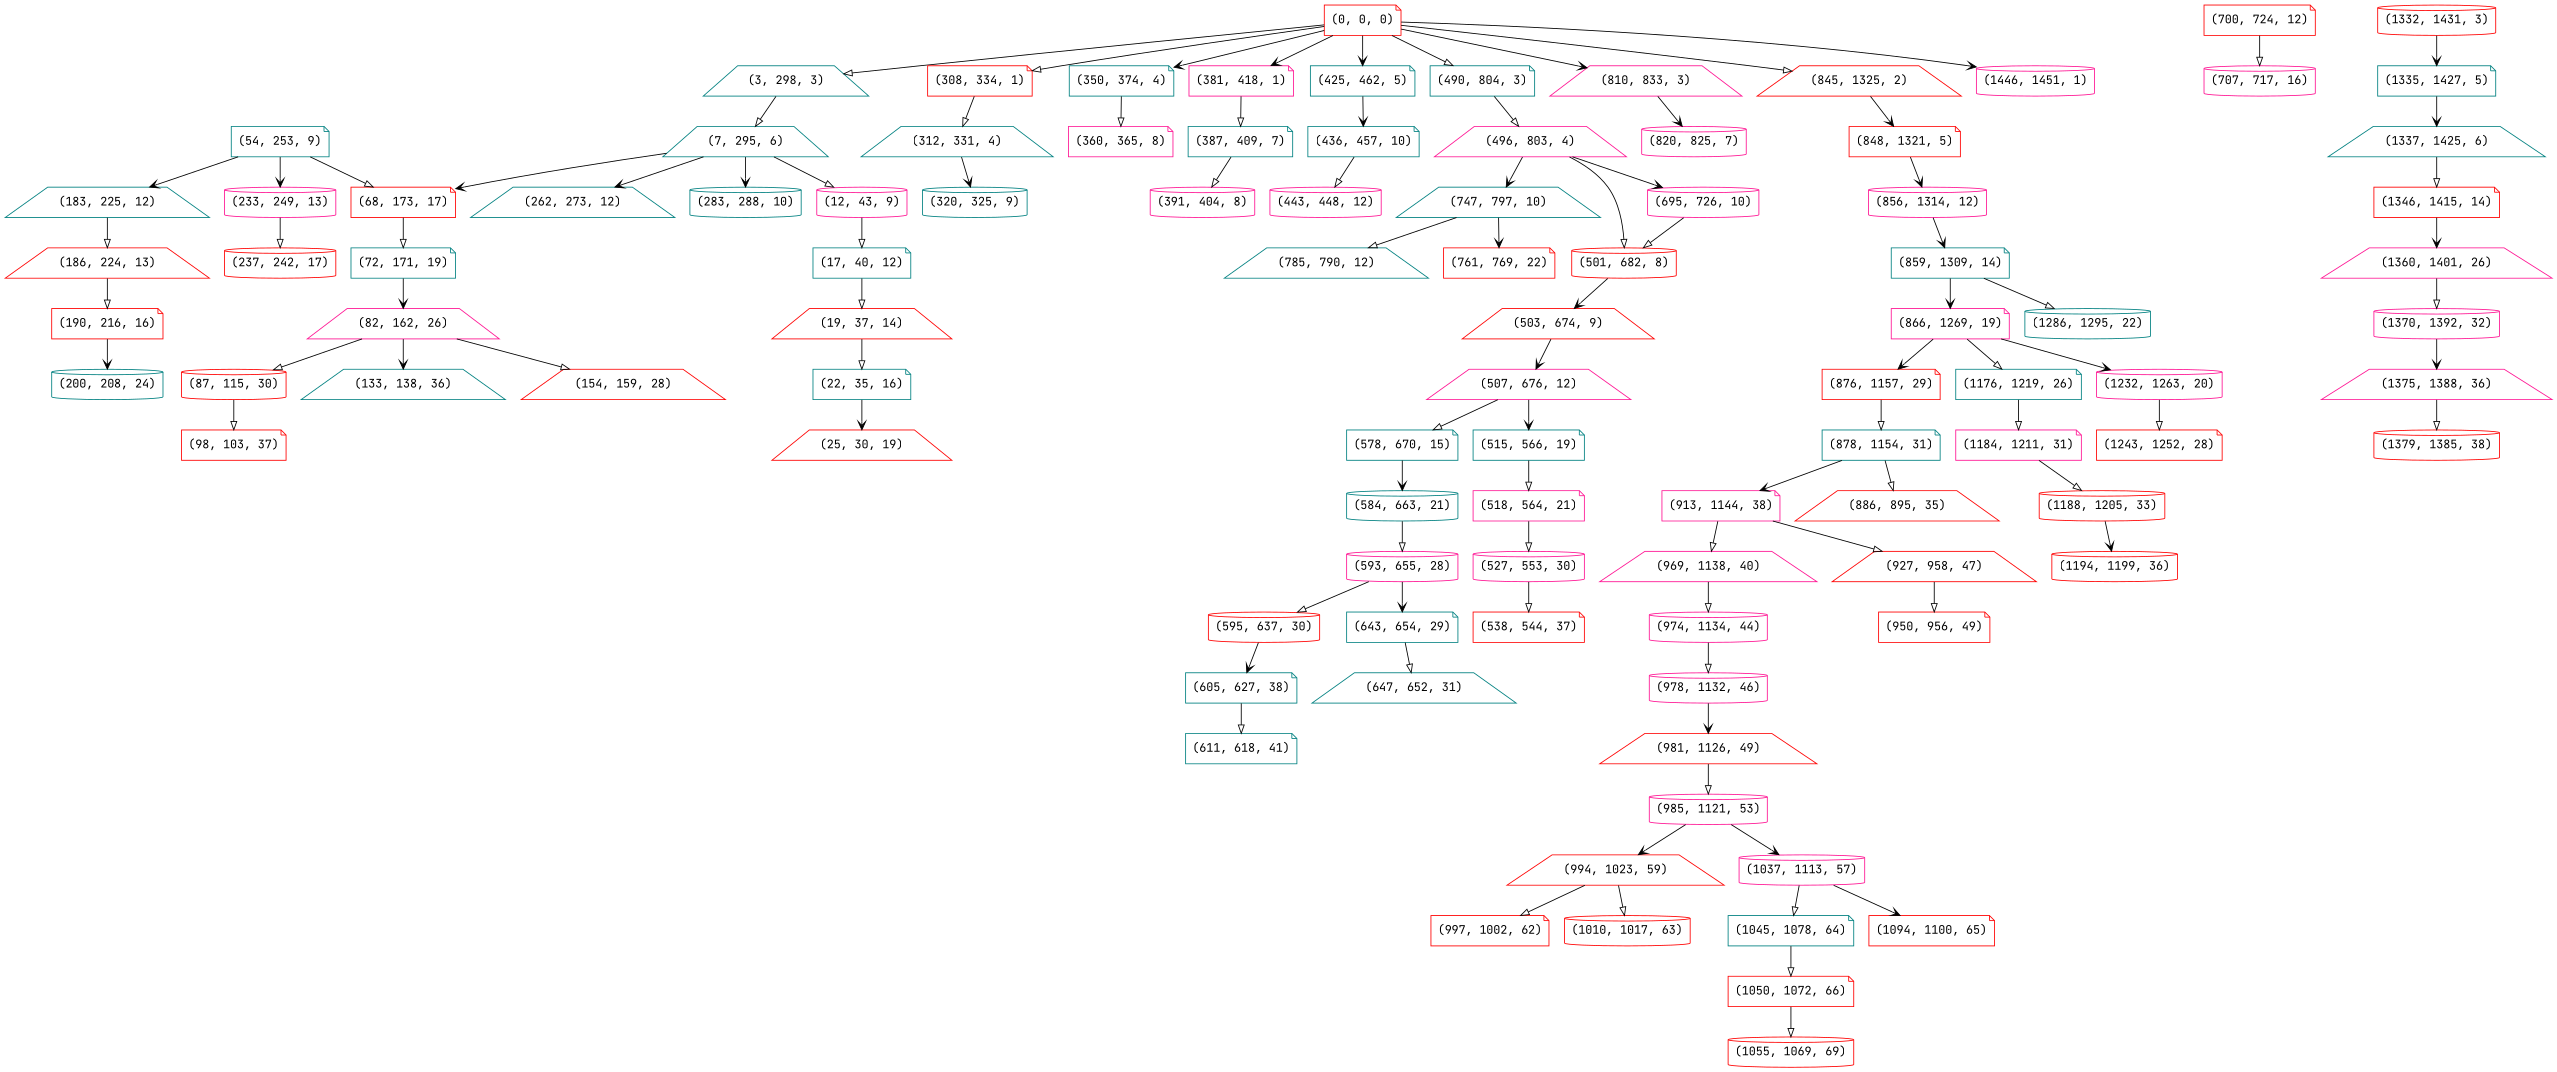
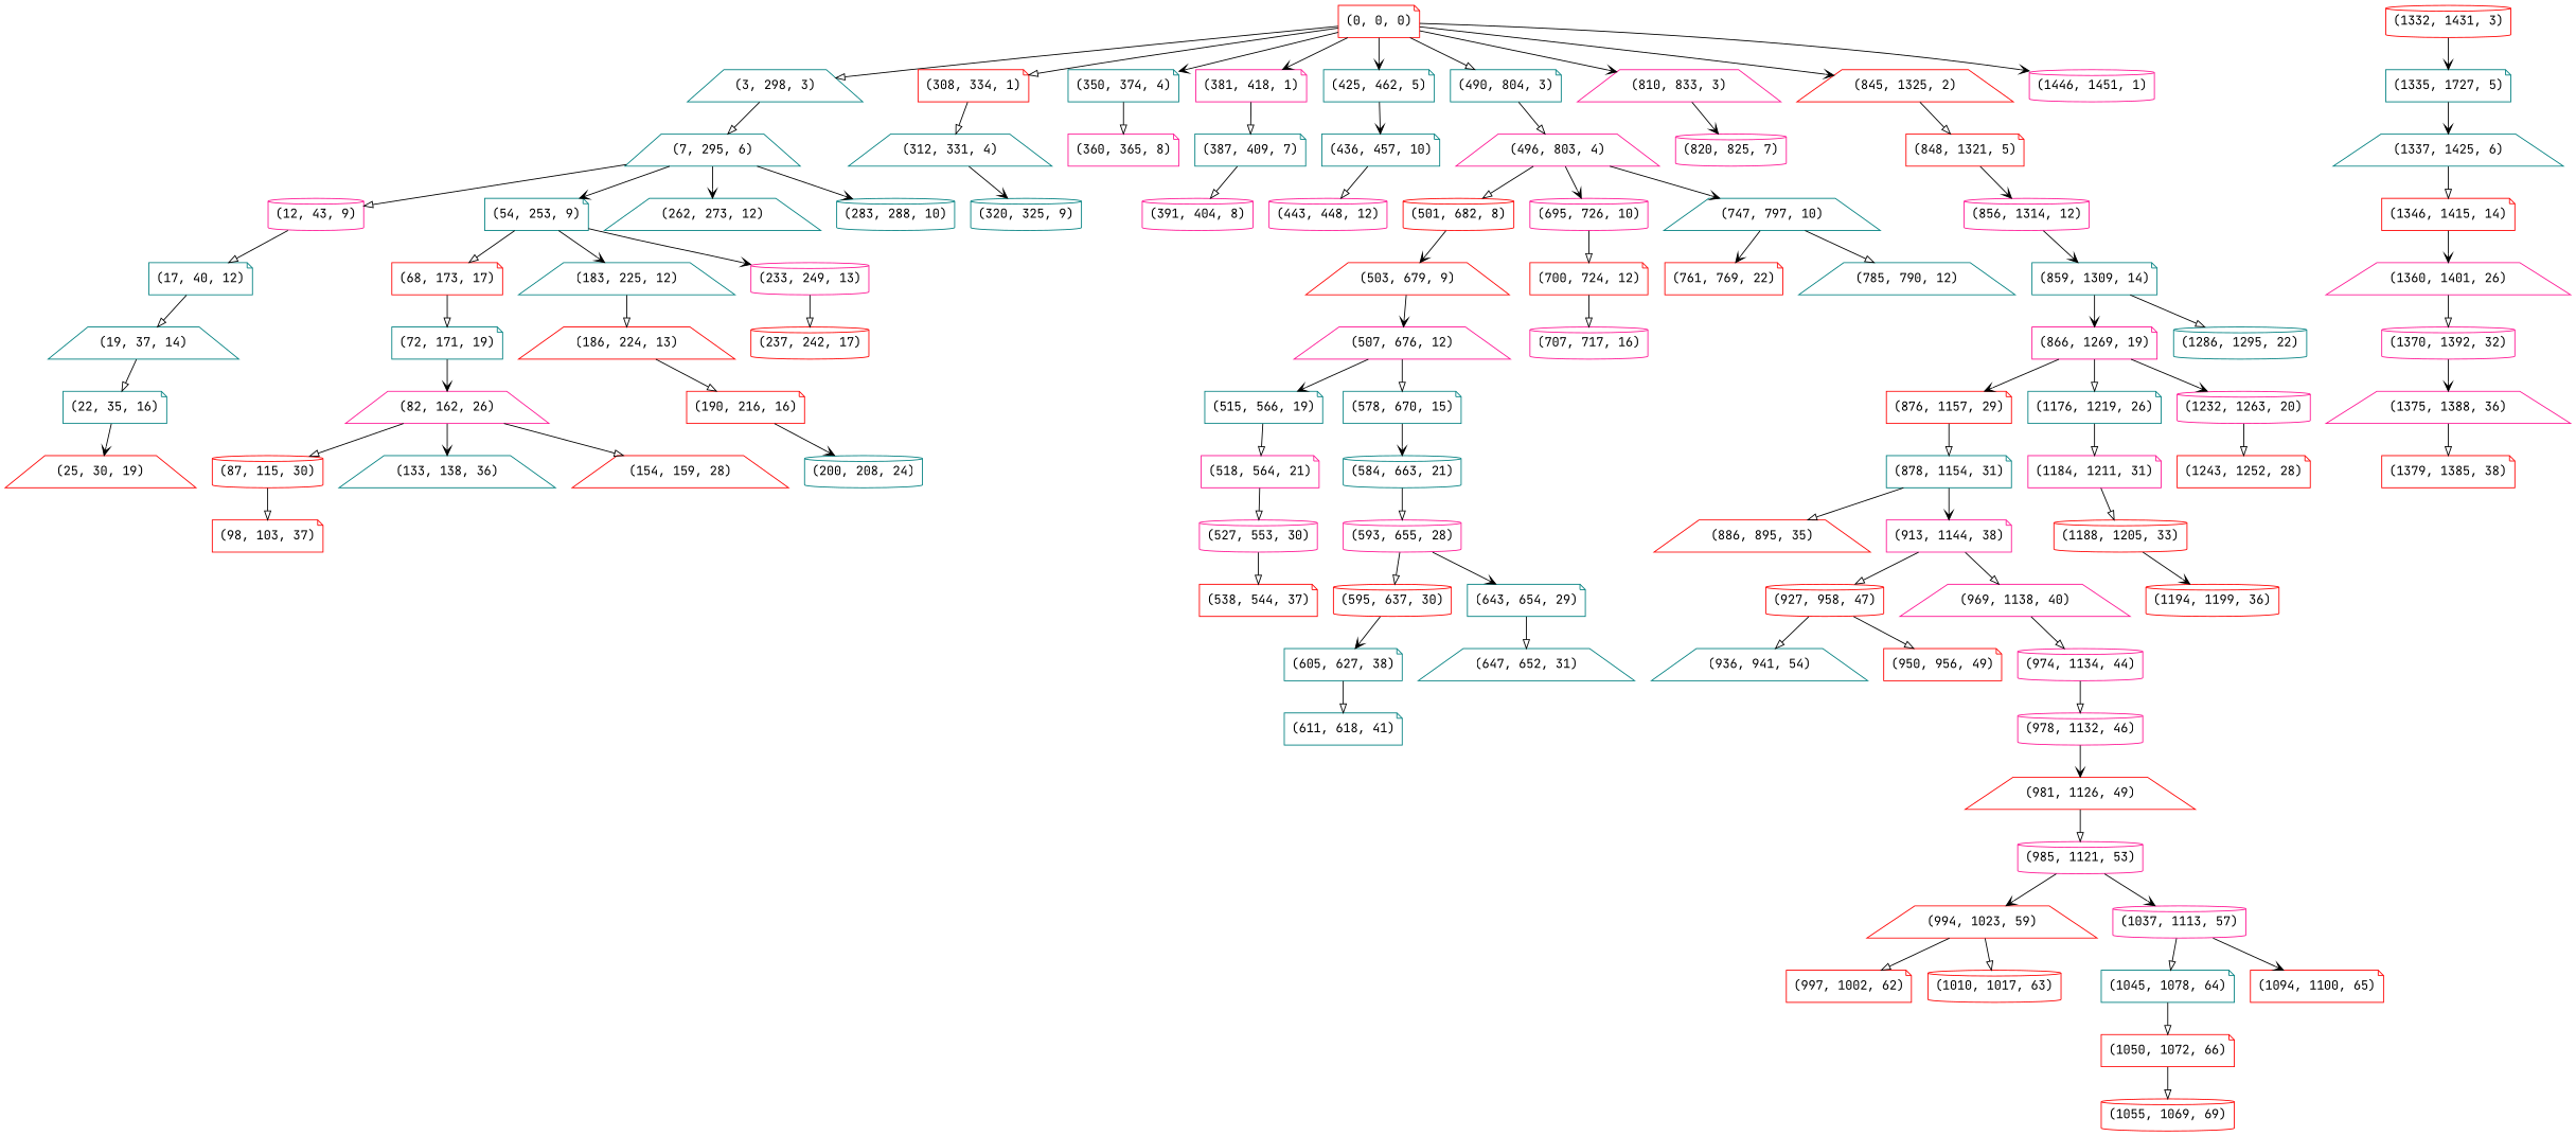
  digraph {
    fontname="JetBrains Mono"
    node [color=red fontname="JetBrains Mono" shape=note]
    edge [arrowhead=onormal fontname="JetBrains Mono"]
    "(3, 298, 3)" [color=teal shape=trapezium]
    "(0, 0, 0)"
    "(308, 334, 1)"
    "(350, 374, 4)" [color=teal]
    "(381, 418, 1)" [color=deeppink]
    "(425, 462, 5)" [color=teal]
    "(490, 804, 3)" [color=teal]
    "(810, 833, 3)" [color=deeppink shape=trapezium]
    "(845, 1325, 2)" [shape=trapezium]
    "(1446, 1451, 1)" [color=deeppink shape=cylinder]
    "(7, 295, 6)" [color=teal shape=trapezium]
    "(312, 331, 4)" [color=teal shape=trapezium]
    "(360, 365, 8)" [color=deeppink]
    "(387, 409, 7)" [color=teal]
    "(436, 457, 10)" [color=teal]
    "(496, 803, 4)" [color=deeppink shape=trapezium]
    "(820, 825, 7)" [color=deeppink shape=cylinder]
    "(848, 1321, 5)"
    "(12, 43, 9)" [color=deeppink shape=cylinder]
    "(54, 253, 9)" [color=teal]
    "(262, 273, 12)" [color=teal shape=trapezium]
    "(283, 288, 10)" [color=teal shape=cylinder]
    "(17, 40, 12)" [color=teal]
    "(68, 173, 17)"
    "(183, 225, 12)" [color=teal shape=trapezium]
    "(233, 249, 13)" [color=deeppink shape=cylinder]
-   "(19, 37, 14)" [shape=trapezium]
+   "(19, 37, 14)" [color=teal shape=trapezium]
    "(22, 35, 16)" [color=teal]
    "(25, 30, 19)" [shape=trapezium]
    "(72, 171, 19)" [color=teal]
    "(186, 224, 13)" [shape=trapezium]
    "(237, 242, 17)" [shape=cylinder]
    "(82, 162, 26)" [color=deeppink shape=trapezium]
    "(87, 115, 30)" [shape=cylinder]
    "(133, 138, 36)" [color=teal shape=trapezium]
    "(154, 159, 28)" [shape=trapezium]
    "(98, 103, 37)"
    "(190, 216, 16)"
    "(200, 208, 24)" [color=teal shape=cylinder]
    "(320, 325, 9)" [color=teal shape=cylinder]
    "(391, 404, 8)" [color=deeppink shape=cylinder]
    "(443, 448, 12)" [color=deeppink shape=cylinder]
    "(501, 682, 8)" [shape=cylinder]
    "(695, 726, 10)" [color=deeppink shape=cylinder]
    "(747, 797, 10)" [color=teal shape=trapezium]
-   "(503, 679, 9)" [shape=trapezium label="(503, 674, 9)"]
+   "(503, 679, 9)" [shape=trapezium]
    "(700, 724, 12)"
    "(761, 769, 22)"
    "(785, 790, 12)" [color=teal shape=trapezium]
    "(507, 676, 12)" [color=deeppink shape=trapezium]
    "(515, 566, 19)" [color=teal]
    "(578, 670, 15)" [color=teal]
    "(518, 564, 21)" [color=deeppink]
    "(584, 663, 21)" [color=teal shape=cylinder]
    "(527, 553, 30)" [color=deeppink shape=cylinder]
    "(538, 544, 37)"
    "(593, 655, 28)" [color=deeppink shape=cylinder]
    "(595, 637, 30)" [shape=cylinder]
    "(643, 654, 29)" [color=teal]
    "(605, 627, 38)" [color=teal]
    "(647, 652, 31)" [color=teal shape=trapezium]
    "(611, 618, 41)" [color=teal]
    "(707, 717, 16)" [color=deeppink shape=cylinder]
    "(856, 1314, 12)" [color=deeppink shape=cylinder]
    "(859, 1309, 14)" [color=teal]
    "(866, 1269, 19)" [color=deeppink]
    "(1286, 1295, 22)" [color=teal shape=cylinder]
    "(876, 1157, 29)"
    "(1176, 1219, 26)" [color=teal]
    "(1232, 1263, 20)" [color=deeppink shape=cylinder]
    "(878, 1154, 31)" [color=teal]
    "(1184, 1211, 31)" [color=deeppink]
    "(1243, 1252, 28)"
    "(886, 895, 35)" [shape=trapezium]
    "(913, 1144, 38)" [color=deeppink]
-   "(927, 958, 47)" [shape=trapezium]
+   "(927, 958, 47)" [shape=cylinder]
    "(969, 1138, 40)" [color=deeppink shape=trapezium]
+   "(936, 941, 54)" [color=teal shape=trapezium]
    "(950, 956, 49)"
    "(974, 1134, 44)" [color=deeppink shape=cylinder]
    "(978, 1132, 46)" [color=deeppink shape=cylinder]
    "(981, 1126, 49)" [shape=trapezium]
    "(985, 1121, 53)" [color=deeppink shape=cylinder]
    "(994, 1023, 59)" [shape=trapezium]
    "(1037, 1113, 57)" [color=deeppink shape=cylinder]
    "(997, 1002, 62)"
    "(1010, 1017, 63)" [shape=cylinder]
    "(1045, 1078, 64)" [color=teal]
    "(1094, 1100, 65)"
    "(1050, 1072, 66)"
    "(1055, 1069, 69)" [shape=cylinder]
    "(1188, 1205, 33)" [shape=cylinder]
    "(1194, 1199, 36)" [shape=cylinder]
    "(1332, 1431, 3)" [shape=cylinder]
-   "(1335, 1427, 5)" [color=teal]
+   "(1335, 1427, 5)" [color=teal label="(1335, 1727, 5)"]
    "(1337, 1425, 6)" [color=teal shape=trapezium]
    "(1346, 1415, 14)"
    "(1360, 1401, 26)" [color=deeppink shape=trapezium]
    "(1370, 1392, 32)" [color=deeppink shape=cylinder]
    "(1375, 1388, 36)" [color=deeppink shape=trapezium]
-   "(1379, 1385, 38)" [shape=cylinder]
+   "(1379, 1385, 38)"
    "(3, 298, 3)" -> "(7, 295, 6)"
    "(0, 0, 0)" -> "(3, 298, 3)"
    "(0, 0, 0)" -> "(308, 334, 1)"
    "(0, 0, 0)" -> "(350, 374, 4)" [arrowhead=vee]
    "(0, 0, 0)" -> "(381, 418, 1)" [arrowhead=vee]
    "(0, 0, 0)" -> "(425, 462, 5)" [arrowhead=vee]
    "(0, 0, 0)" -> "(490, 804, 3)"
    "(0, 0, 0)" -> "(810, 833, 3)" [arrowhead=vee]
-   "(0, 0, 0)" -> "(845, 1325, 2)"
+   "(0, 0, 0)" -> "(845, 1325, 2)" [arrowhead=vee]
    "(0, 0, 0)" -> "(1446, 1451, 1)" [arrowhead=vee]
    "(308, 334, 1)" -> "(312, 331, 4)"
    "(350, 374, 4)" -> "(360, 365, 8)"
    "(381, 418, 1)" -> "(387, 409, 7)"
    "(425, 462, 5)" -> "(436, 457, 10)" [arrowhead=vee]
    "(490, 804, 3)" -> "(496, 803, 4)"
    "(810, 833, 3)" -> "(820, 825, 7)" [arrowhead=vee]
-   "(845, 1325, 2)" -> "(848, 1321, 5)" [arrowhead=vee]
+   "(845, 1325, 2)" -> "(848, 1321, 5)"
    "(7, 295, 6)" -> "(12, 43, 9)"
-   "(7, 295, 6)" -> "(68, 173, 17)" [arrowhead=vee]
+   "(7, 295, 6)" -> "(54, 253, 9)" [arrowhead=vee]
    "(7, 295, 6)" -> "(262, 273, 12)" [arrowhead=vee]
    "(7, 295, 6)" -> "(283, 288, 10)" [arrowhead=vee]
    "(312, 331, 4)" -> "(320, 325, 9)" [arrowhead=vee]
    "(387, 409, 7)" -> "(391, 404, 8)"
    "(436, 457, 10)" -> "(443, 448, 12)"
    "(496, 803, 4)" -> "(501, 682, 8)"
    "(496, 803, 4)" -> "(695, 726, 10)" [arrowhead=vee]
    "(496, 803, 4)" -> "(747, 797, 10)" [arrowhead=vee]
    "(848, 1321, 5)" -> "(856, 1314, 12)" [arrowhead=vee]
    "(12, 43, 9)" -> "(17, 40, 12)"
    "(54, 253, 9)" -> "(68, 173, 17)"
    "(54, 253, 9)" -> "(183, 225, 12)" [arrowhead=vee]
    "(54, 253, 9)" -> "(233, 249, 13)" [arrowhead=vee]
    "(17, 40, 12)" -> "(19, 37, 14)"
    "(68, 173, 17)" -> "(72, 171, 19)"
    "(183, 225, 12)" -> "(186, 224, 13)"
    "(233, 249, 13)" -> "(237, 242, 17)"
    "(19, 37, 14)" -> "(22, 35, 16)"
    "(22, 35, 16)" -> "(25, 30, 19)" [arrowhead=vee]
    "(72, 171, 19)" -> "(82, 162, 26)" [arrowhead=vee]
    "(186, 224, 13)" -> "(190, 216, 16)"
    "(82, 162, 26)" -> "(87, 115, 30)"
    "(82, 162, 26)" -> "(133, 138, 36)" [arrowhead=vee]
    "(82, 162, 26)" -> "(154, 159, 28)"
    "(87, 115, 30)" -> "(98, 103, 37)"
    "(190, 216, 16)" -> "(200, 208, 24)" [arrowhead=vee]
    "(501, 682, 8)" -> "(503, 679, 9)" [arrowhead=vee]
-   "(695, 726, 10)" -> "(501, 682, 8)"
+   "(695, 726, 10)" -> "(700, 724, 12)"
    "(747, 797, 10)" -> "(761, 769, 22)" [arrowhead=vee]
    "(747, 797, 10)" -> "(785, 790, 12)"
    "(503, 679, 9)" -> "(507, 676, 12)" [arrowhead=vee]
    "(700, 724, 12)" -> "(707, 717, 16)"
    "(507, 676, 12)" -> "(515, 566, 19)" [arrowhead=vee]
    "(507, 676, 12)" -> "(578, 670, 15)"
    "(515, 566, 19)" -> "(518, 564, 21)"
    "(578, 670, 15)" -> "(584, 663, 21)" [arrowhead=vee]
    "(518, 564, 21)" -> "(527, 553, 30)"
    "(584, 663, 21)" -> "(593, 655, 28)"
    "(527, 553, 30)" -> "(538, 544, 37)"
    "(593, 655, 28)" -> "(595, 637, 30)"
    "(593, 655, 28)" -> "(643, 654, 29)" [arrowhead=vee]
    "(595, 637, 30)" -> "(605, 627, 38)" [arrowhead=vee]
    "(643, 654, 29)" -> "(647, 652, 31)"
    "(605, 627, 38)" -> "(611, 618, 41)"
    "(856, 1314, 12)" -> "(859, 1309, 14)" [arrowhead=vee]
    "(859, 1309, 14)" -> "(866, 1269, 19)" [arrowhead=vee]
    "(859, 1309, 14)" -> "(1286, 1295, 22)"
    "(866, 1269, 19)" -> "(876, 1157, 29)" [arrowhead=vee]
    "(866, 1269, 19)" -> "(1176, 1219, 26)"
    "(866, 1269, 19)" -> "(1232, 1263, 20)" [arrowhead=vee]
    "(876, 1157, 29)" -> "(878, 1154, 31)"
    "(1176, 1219, 26)" -> "(1184, 1211, 31)"
    "(1232, 1263, 20)" -> "(1243, 1252, 28)"
    "(878, 1154, 31)" -> "(886, 895, 35)"
    "(878, 1154, 31)" -> "(913, 1144, 38)" [arrowhead=vee]
    "(1184, 1211, 31)" -> "(1188, 1205, 33)"
    "(913, 1144, 38)" -> "(927, 958, 47)"
    "(913, 1144, 38)" -> "(969, 1138, 40)"
+   "(927, 958, 47)" -> "(936, 941, 54)"
    "(927, 958, 47)" -> "(950, 956, 49)"
    "(969, 1138, 40)" -> "(974, 1134, 44)"
    "(974, 1134, 44)" -> "(978, 1132, 46)"
    "(978, 1132, 46)" -> "(981, 1126, 49)" [arrowhead=vee]
    "(981, 1126, 49)" -> "(985, 1121, 53)"
    "(985, 1121, 53)" -> "(994, 1023, 59)" [arrowhead=vee]
    "(985, 1121, 53)" -> "(1037, 1113, 57)" [arrowhead=vee]
    "(994, 1023, 59)" -> "(997, 1002, 62)"
    "(994, 1023, 59)" -> "(1010, 1017, 63)"
    "(1037, 1113, 57)" -> "(1045, 1078, 64)"
    "(1037, 1113, 57)" -> "(1094, 1100, 65)" [arrowhead=vee]
    "(1045, 1078, 64)" -> "(1050, 1072, 66)"
    "(1050, 1072, 66)" -> "(1055, 1069, 69)"
    "(1188, 1205, 33)" -> "(1194, 1199, 36)" [arrowhead=vee]
    "(1332, 1431, 3)" -> "(1335, 1427, 5)" [arrowhead=vee]
    "(1335, 1427, 5)" -> "(1337, 1425, 6)" [arrowhead=vee]
    "(1337, 1425, 6)" -> "(1346, 1415, 14)"
    "(1346, 1415, 14)" -> "(1360, 1401, 26)" [arrowhead=vee]
    "(1360, 1401, 26)" -> "(1370, 1392, 32)"
    "(1370, 1392, 32)" -> "(1375, 1388, 36)" [arrowhead=vee]
    "(1375, 1388, 36)" -> "(1379, 1385, 38)"
  }
